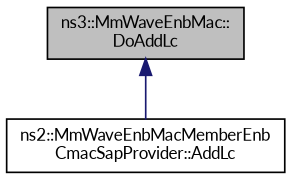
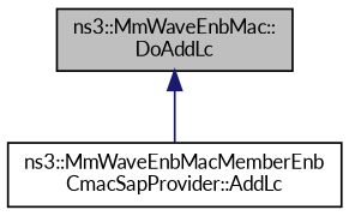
  digraph {
    rankdir=TB
    fontname=Lato
    node [color=black fontname=Lato fontsize=10 shape=record style=filled]
    n1 [fillcolor=grey75 fontcolor=black height=0.2 label="ns3::MmWaveEnbMac::\lDoAddLc" width=0.4]
-   n2 [fillcolor=white height=0.2 label="ns2::MmWaveEnbMacMemberEnb\lCmacSapProvider::AddLc" width=0.4]
+   n2 [fillcolor=white height=0.2 label="ns3::MmWaveEnbMacMemberEnb\lCmacSapProvider::AddLc" width=0.4]
    n1 -> n2 [color=midnightblue dir=back fontname=Lato fontsize=10 labelfontname=Helvetica labelfontsize=10 style=solid]
  }
